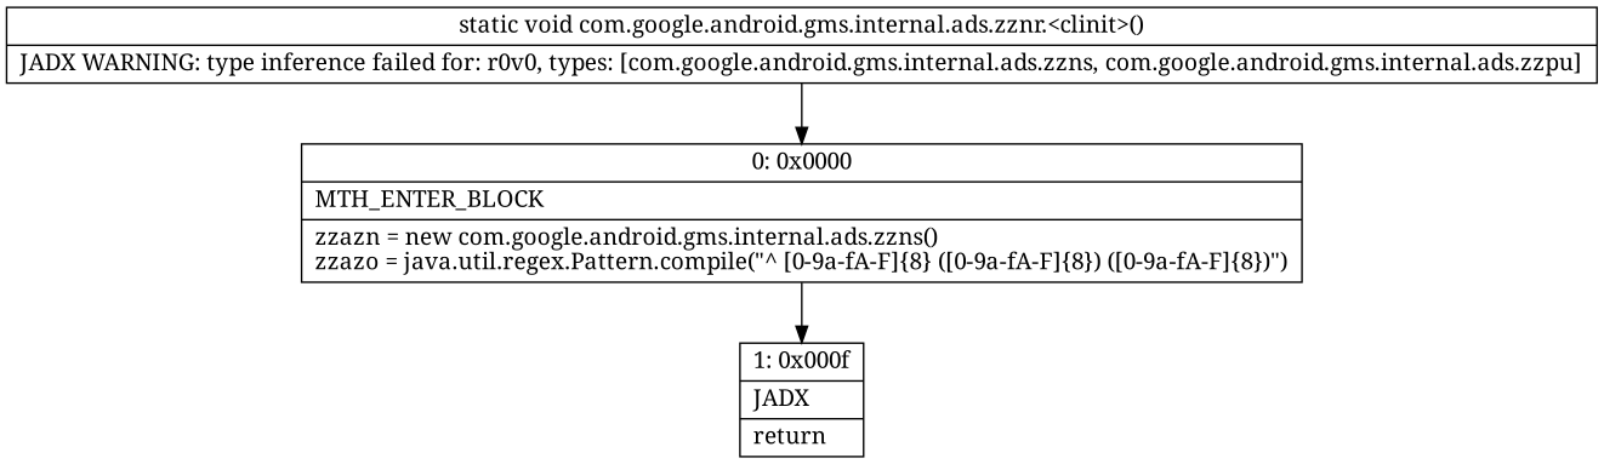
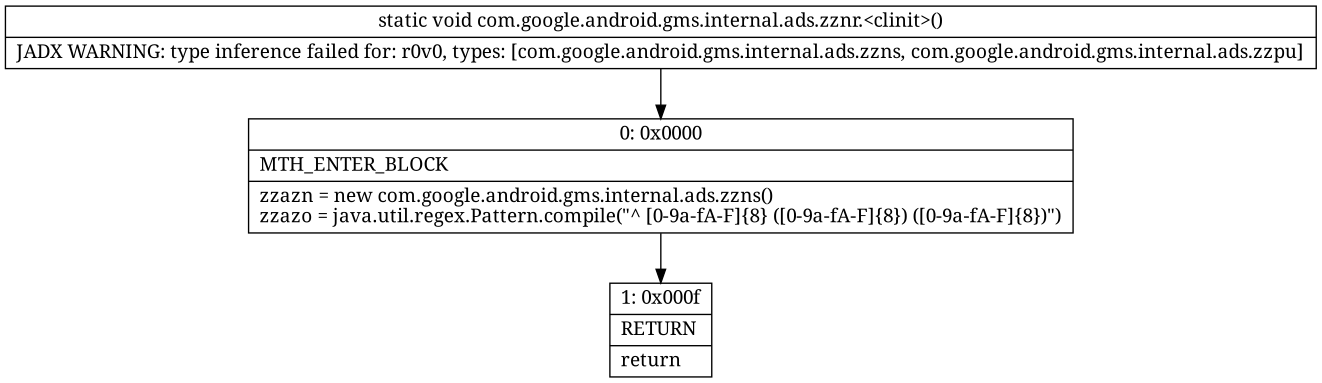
  digraph {
    fontname="Noto Serif"
    node [shape=record fontname="Noto Serif"]
    edge [fontname="Noto Serif"]
    n1 [label="{0\:\ 0x0000|MTH_ENTER_BLOCK\l|zzazn = new com.google.android.gms.internal.ads.zzns()\lzzazo = java.util.regex.Pattern.compile(\"^ [0\-9a\-fA\-F]\{8\} ([0\-9a\-fA\-F]\{8\}) ([0\-9a\-fA\-F]\{8\})\")\l}"]
-   n2 [label="{1\:\ 0x000f|JADX\l|return\l}"]
+   n2 [label="{1\:\ 0x000f|RETURN\l|return\l}"]
    n3 [label="{static void com.google.android.gms.internal.ads.zznr.\<clinit\>()  | JADX WARNING: type inference failed for: r0v0, types: [com.google.android.gms.internal.ads.zzns, com.google.android.gms.internal.ads.zzpu]\l}"]
    n1 -> n2
    n3 -> n1
  }
